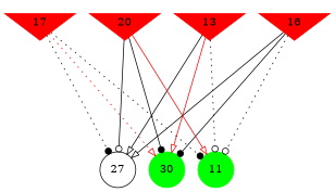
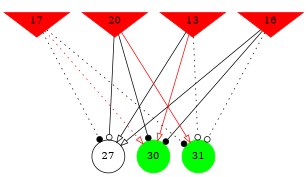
  digraph {
    ranksep=2.0
    node [color=red shape=invtriangle style=filled]
    edge [color=black style=solid arrowhead=onormal]
    13
    16
    17
    20
    27 [color=black shape=circle style=""]
    30 [color=green shape=circle]
-   31 [color=green shape=circle label=11]
+   31 [color=green shape=circle]
    subgraph sub_1 {
      rank=same
      13
      16
      17
      20
    }
    subgraph sub_2 {
      rank=same
      27
    }
    subgraph sub_3 {
      rank=same
      30
      31
    }
    13 -> 27
    13 -> 30 [color=red]
    13 -> 31 [style=dotted arrowhead=odot]
    16 -> 27
    16 -> 30 [arrowhead=dot]
    16 -> 31 [style=dotted arrowhead=odot]
    17 -> 27 [style=dotted arrowhead=dot]
    17 -> 30 [color=red style=dotted]
    17 -> 31 [style=dotted arrowhead=dot]
    20 -> 27 [arrowhead=odot]
    20 -> 30 [arrowhead=dot]
    20 -> 31 [color=red]
  }
